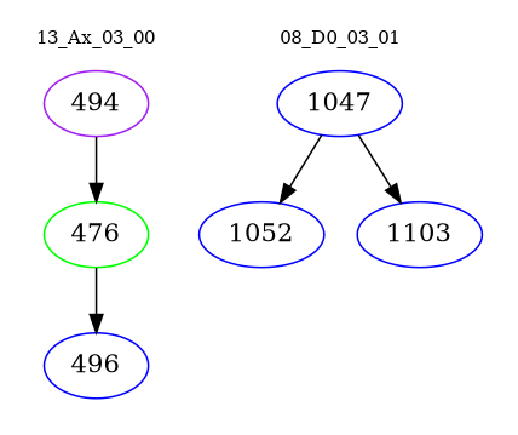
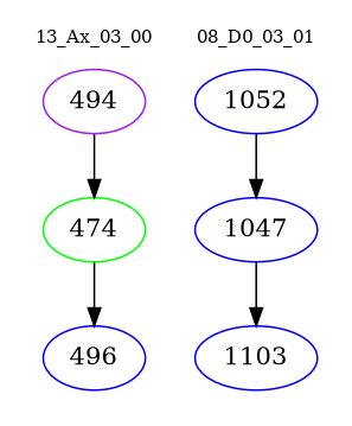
  digraph {
    node [color=blue]
    edge [color=black]
    n1 [color=purple label=494]
-   n2 [color=green label=476]
+   n2 [color=green label=474]
    n3 [label=496]
    n4 [label=1052]
    n5 [label=1047]
    n6 [label=1103]
    subgraph cluster_1 {
      color=white
      fontsize=10
      label="13_Ax_03_00"
      n1
      n2
      n3
    }
    subgraph cluster_2 {
      color=white
      fontsize=10
      label="08_D0_03_01"
      n4
      n5
      n6
    }
    n1 -> n2
    n2 -> n3
-   n5 -> n4
+   n4 -> n5
    n5 -> n6
  }
